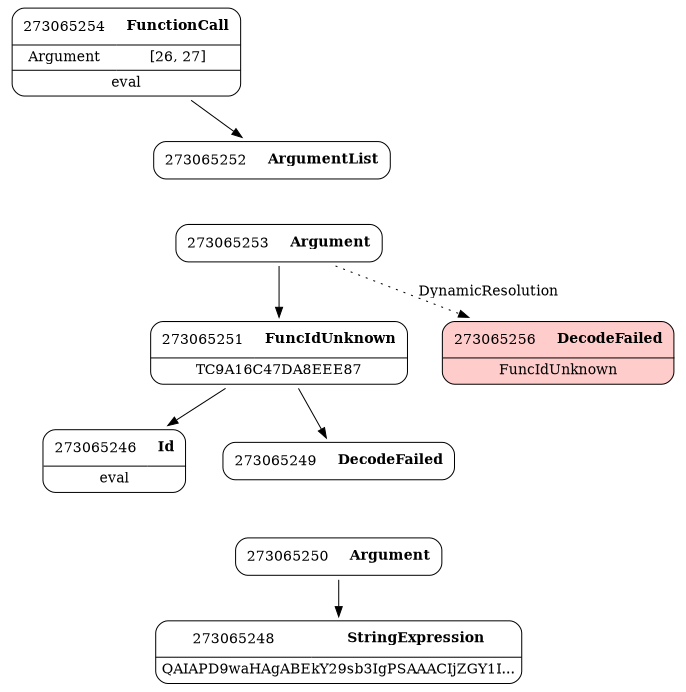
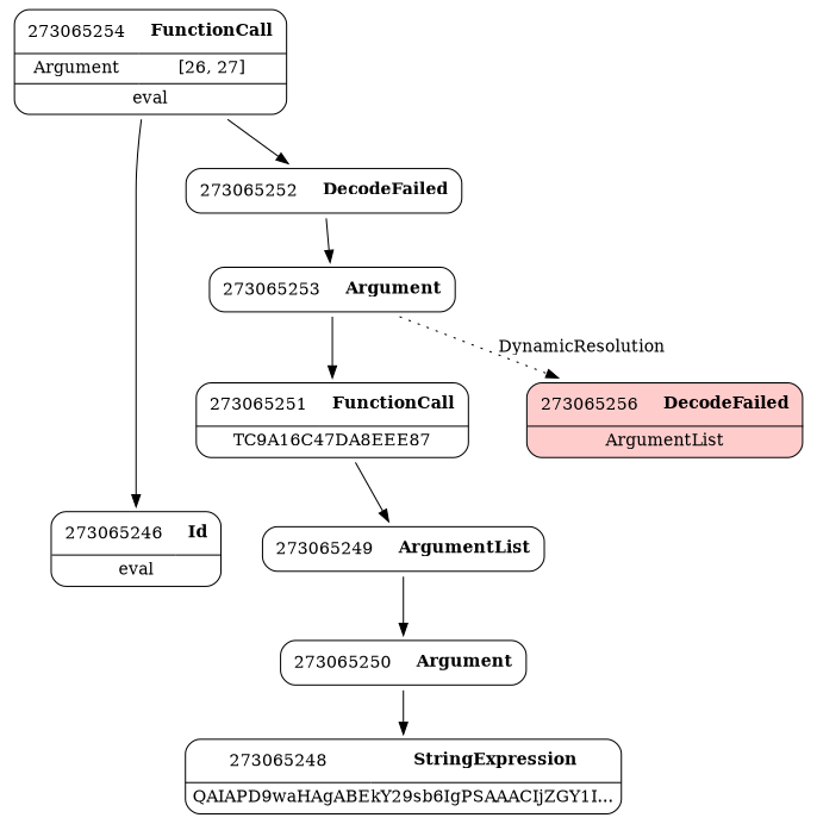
  digraph {
    node [shape=none]
    edge [weight=2]
    n1 [label=<<TABLE border='1' cellspacing='0' cellpadding='10' style='rounded' ><TR><TD border='0'>273065254</TD><TD border='0'><B>FunctionCall</B></TD></TR><HR/><TR><TD border='0' cellpadding='5'>Argument</TD><TD border='0' cellpadding='5'>[26, 27]</TD></TR><HR/><TR><TD border='0' cellpadding='5' colspan='2'>eval</TD></TR></TABLE>>]
    n2 [label=<<TABLE border='1' cellspacing='0' cellpadding='10' style='rounded' ><TR><TD border='0'>273065246</TD><TD border='0'><B>Id</B></TD></TR><HR/><TR><TD border='0' cellpadding='5' colspan='2'>eval</TD></TR></TABLE>>]
-   n3 [label=<<TABLE border='1' cellspacing='0' cellpadding='10' style='rounded' ><TR><TD border='0'>273065252</TD><TD border='0'><B>ArgumentList</B></TD></TR></TABLE>>]
+   n3 [label=<<TABLE border='1' cellspacing='0' cellpadding='10' style='rounded' ><TR><TD border='0'>273065252</TD><TD border='0'><B>DecodeFailed</B></TD></TR></TABLE>>]
    n4 [label=<<TABLE border='1' cellspacing='0' cellpadding='10' style='rounded' ><TR><TD border='0'>273065253</TD><TD border='0'><B>Argument</B></TD></TR></TABLE>>]
-   n5 [label=<<TABLE border='1' cellspacing='0' cellpadding='10' style='rounded' ><TR><TD border='0'>273065251</TD><TD border='0'><B>FuncIdUnknown</B></TD></TR><HR/><TR><TD border='0' cellpadding='5' colspan='2'>TC9A16C47DA8EEE87</TD></TR></TABLE>>]
-   n6 [label=<<TABLE border='1' cellspacing='0' cellpadding='10' style='rounded' bgcolor='#FFCCCC' ><TR><TD border='0'>273065256</TD><TD border='0'><B>DecodeFailed</B></TD></TR><HR/><TR><TD border='0' cellpadding='5' colspan='2'>FuncIdUnknown</TD></TR></TABLE>>]
-   n7 [label=<<TABLE border='1' cellspacing='0' cellpadding='10' style='rounded' ><TR><TD border='0'>273065249</TD><TD border='0'><B>DecodeFailed</B></TD></TR></TABLE>>]
+   n5 [label=<<TABLE border='1' cellspacing='0' cellpadding='10' style='rounded' ><TR><TD border='0'>273065251</TD><TD border='0'><B>FunctionCall</B></TD></TR><HR/><TR><TD border='0' cellpadding='5' colspan='2'>TC9A16C47DA8EEE87</TD></TR></TABLE>>]
+   n6 [label=<<TABLE border='1' cellspacing='0' cellpadding='10' style='rounded' bgcolor='#FFCCCC' ><TR><TD border='0'>273065256</TD><TD border='0'><B>DecodeFailed</B></TD></TR><HR/><TR><TD border='0' cellpadding='5' colspan='2'>ArgumentList</TD></TR></TABLE>>]
+   n7 [label=<<TABLE border='1' cellspacing='0' cellpadding='10' style='rounded' ><TR><TD border='0'>273065249</TD><TD border='0'><B>ArgumentList</B></TD></TR></TABLE>>]
    n8 [label=<<TABLE border='1' cellspacing='0' cellpadding='10' style='rounded' ><TR><TD border='0'>273065250</TD><TD border='0'><B>Argument</B></TD></TR></TABLE>>]
-   n9 [label=<<TABLE border='1' cellspacing='0' cellpadding='10' style='rounded' ><TR><TD border='0'>273065248</TD><TD border='0'><B>StringExpression</B></TD></TR><HR/><TR><TD border='0' cellpadding='5' colspan='2'>QAIAPD9waHAgABEkY29sb3IgPSAAACIjZGY1I...</TD></TR></TABLE>>]
-   n5 -> n2
+   n9 [label=<<TABLE border='1' cellspacing='0' cellpadding='10' style='rounded' ><TR><TD border='0'>273065248</TD><TD border='0'><B>StringExpression</B></TD></TR><HR/><TR><TD border='0' cellpadding='5' colspan='2'>QAIAPD9waHAgABEkY29sb6IgPSAAACIjZGY1I...</TD></TR></TABLE>>]
+   n1 -> n2
    n1 -> n3
+   n3 -> n4
    n4 -> n5
    n4 -> n6 [label=DynamicResolution style=dotted weight=""]
    n5 -> n7
+   n7 -> n8
    n8 -> n9
  }
